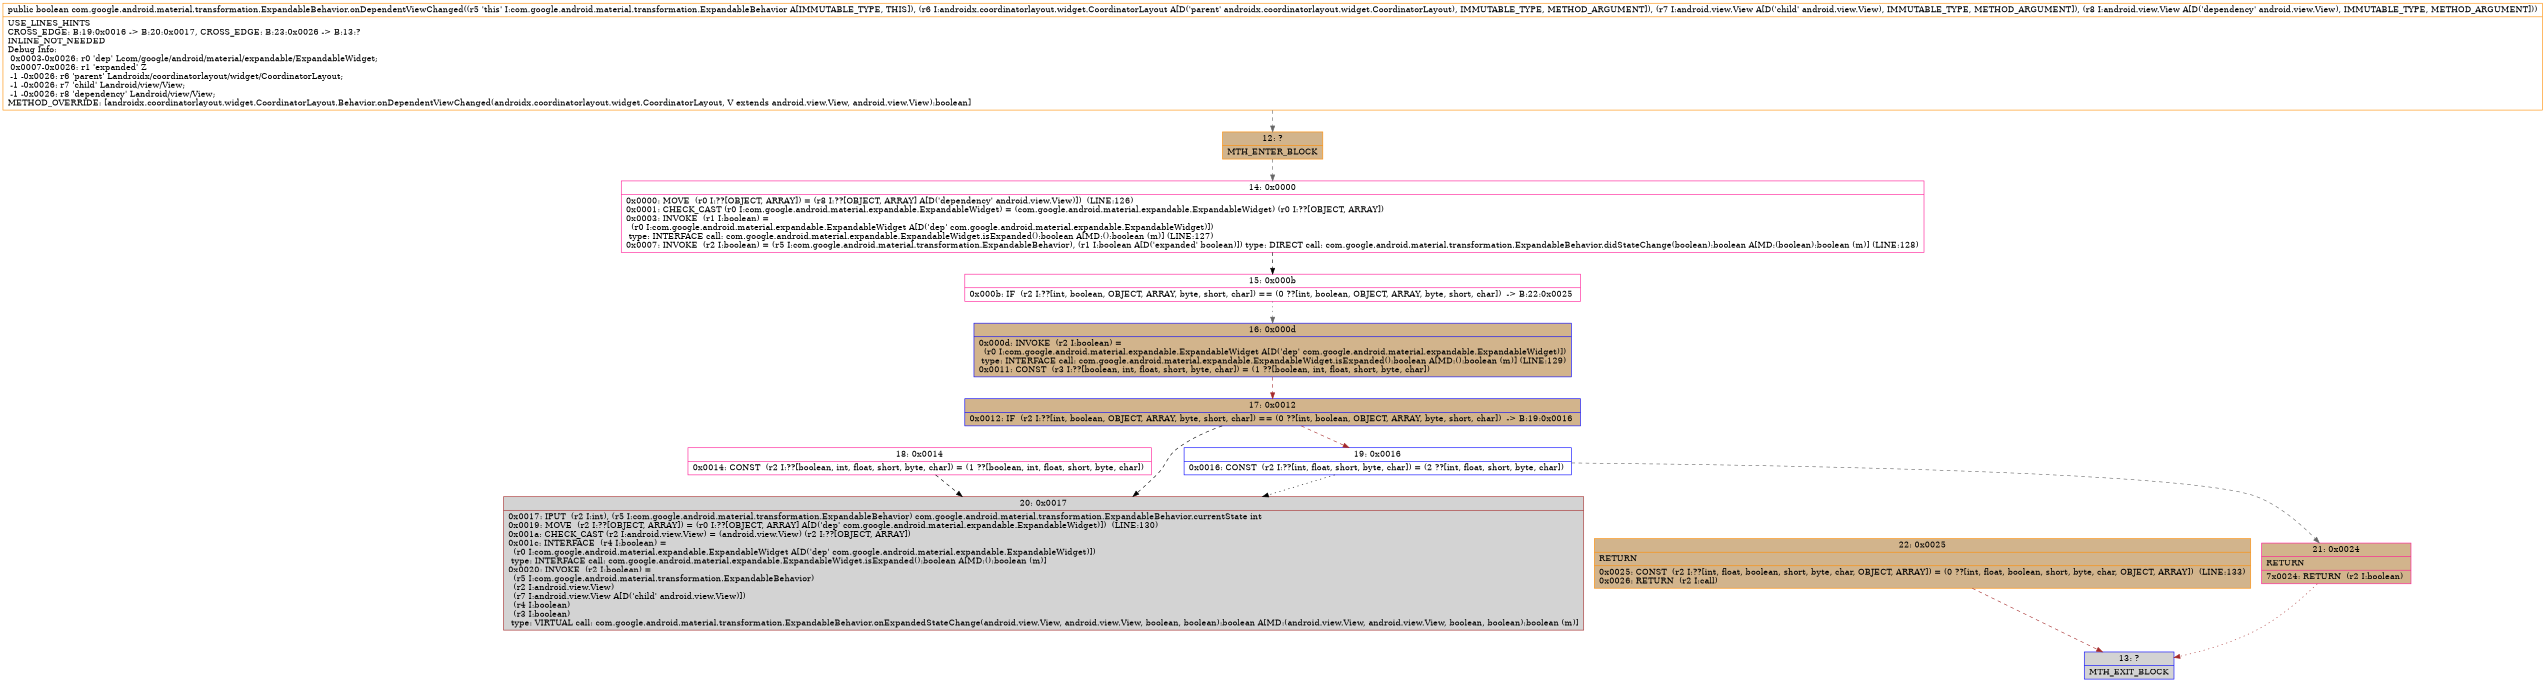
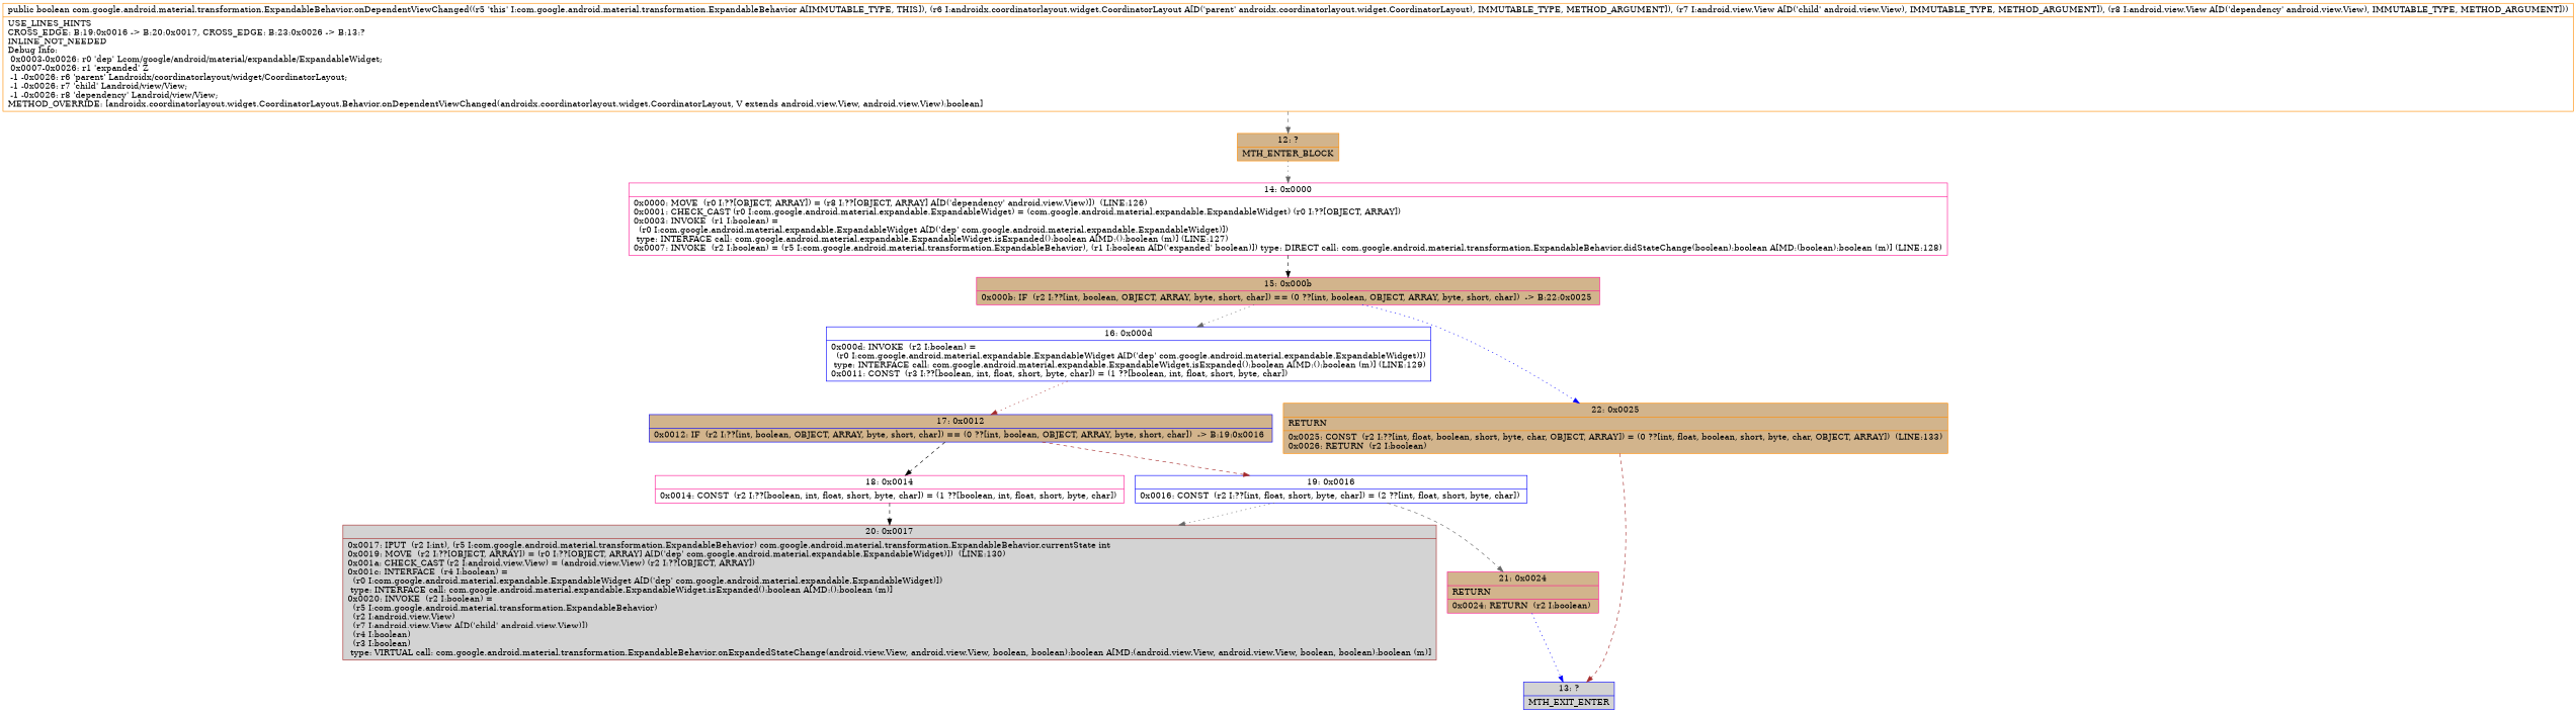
  digraph {
    node [color=deeppink fillcolor=tan shape=record style=filled]
    edge [color=gray40 style=dashed]
    n1 [color=darkorange label="{12\:\ ?|MTH_ENTER_BLOCK\l}"]
    n2 [fillcolor=white label="{14\:\ 0x0000|0x0000: MOVE  (r0 I:??[OBJECT, ARRAY]) = (r8 I:??[OBJECT, ARRAY] A[D('dependency' android.view.View)])  (LINE:126)\l0x0001: CHECK_CAST (r0 I:com.google.android.material.expandable.ExpandableWidget) = (com.google.android.material.expandable.ExpandableWidget) (r0 I:??[OBJECT, ARRAY]) \l0x0003: INVOKE  (r1 I:boolean) = \l  (r0 I:com.google.android.material.expandable.ExpandableWidget A[D('dep' com.google.android.material.expandable.ExpandableWidget)])\l type: INTERFACE call: com.google.android.material.expandable.ExpandableWidget.isExpanded():boolean A[MD:():boolean (m)] (LINE:127)\l0x0007: INVOKE  (r2 I:boolean) = (r5 I:com.google.android.material.transformation.ExpandableBehavior), (r1 I:boolean A[D('expanded' boolean)]) type: DIRECT call: com.google.android.material.transformation.ExpandableBehavior.didStateChange(boolean):boolean A[MD:(boolean):boolean (m)] (LINE:128)\l}"]
-   n3 [fillcolor=white label="{15\:\ 0x000b|0x000b: IF  (r2 I:??[int, boolean, OBJECT, ARRAY, byte, short, char]) == (0 ??[int, boolean, OBJECT, ARRAY, byte, short, char])  \-\> B:22:0x0025 \l}"]
-   n4 [color=blue label="{16\:\ 0x000d|0x000d: INVOKE  (r2 I:boolean) = \l  (r0 I:com.google.android.material.expandable.ExpandableWidget A[D('dep' com.google.android.material.expandable.ExpandableWidget)])\l type: INTERFACE call: com.google.android.material.expandable.ExpandableWidget.isExpanded():boolean A[MD:():boolean (m)] (LINE:129)\l0x0011: CONST  (r3 I:??[boolean, int, float, short, byte, char]) = (1 ??[boolean, int, float, short, byte, char]) \l}"]
-   n5 [color=darkorange label="{22\:\ 0x0025|RETURN\l|0x0025: CONST  (r2 I:??[int, float, boolean, short, byte, char, OBJECT, ARRAY]) = (0 ??[int, float, boolean, short, byte, char, OBJECT, ARRAY])  (LINE:133)\l0x0026: RETURN  (r2 I:call) \l}"]
+   n3 [label="{15\:\ 0x000b|0x000b: IF  (r2 I:??[int, boolean, OBJECT, ARRAY, byte, short, char]) == (0 ??[int, boolean, OBJECT, ARRAY, byte, short, char])  \-\> B:22:0x0025 \l}"]
+   n4 [color=blue fillcolor=white label="{16\:\ 0x000d|0x000d: INVOKE  (r2 I:boolean) = \l  (r0 I:com.google.android.material.expandable.ExpandableWidget A[D('dep' com.google.android.material.expandable.ExpandableWidget)])\l type: INTERFACE call: com.google.android.material.expandable.ExpandableWidget.isExpanded():boolean A[MD:():boolean (m)] (LINE:129)\l0x0011: CONST  (r3 I:??[boolean, int, float, short, byte, char]) = (1 ??[boolean, int, float, short, byte, char]) \l}"]
+   n5 [color=darkorange label="{22\:\ 0x0025|RETURN\l|0x0025: CONST  (r2 I:??[int, float, boolean, short, byte, char, OBJECT, ARRAY]) = (0 ??[int, float, boolean, short, byte, char, OBJECT, ARRAY])  (LINE:133)\l0x0026: RETURN  (r2 I:boolean) \l}"]
    n6 [color=blue label="{17\:\ 0x0012|0x0012: IF  (r2 I:??[int, boolean, OBJECT, ARRAY, byte, short, char]) == (0 ??[int, boolean, OBJECT, ARRAY, byte, short, char])  \-\> B:19:0x0016 \l}"]
-   n7 [color=blue fillcolor=lightgrey label="{13\:\ ?|MTH_EXIT_BLOCK\l}"]
+   n7 [color=blue fillcolor=lightgrey label="{13\:\ ?|MTH_EXIT_ENTER\l}"]
    n8 [fillcolor=white label="{18\:\ 0x0014|0x0014: CONST  (r2 I:??[boolean, int, float, short, byte, char]) = (1 ??[boolean, int, float, short, byte, char]) \l}"]
    n9 [color=blue fillcolor=white label="{19\:\ 0x0016|0x0016: CONST  (r2 I:??[int, float, short, byte, char]) = (2 ??[int, float, short, byte, char]) \l}"]
    n10 [color=brown fillcolor=lightgrey label="{20\:\ 0x0017|0x0017: IPUT  (r2 I:int), (r5 I:com.google.android.material.transformation.ExpandableBehavior) com.google.android.material.transformation.ExpandableBehavior.currentState int \l0x0019: MOVE  (r2 I:??[OBJECT, ARRAY]) = (r0 I:??[OBJECT, ARRAY] A[D('dep' com.google.android.material.expandable.ExpandableWidget)])  (LINE:130)\l0x001a: CHECK_CAST (r2 I:android.view.View) = (android.view.View) (r2 I:??[OBJECT, ARRAY]) \l0x001c: INTERFACE  (r4 I:boolean) = \l  (r0 I:com.google.android.material.expandable.ExpandableWidget A[D('dep' com.google.android.material.expandable.ExpandableWidget)])\l type: INTERFACE call: com.google.android.material.expandable.ExpandableWidget.isExpanded():boolean A[MD:():boolean (m)]\l0x0020: INVOKE  (r2 I:boolean) = \l  (r5 I:com.google.android.material.transformation.ExpandableBehavior)\l  (r2 I:android.view.View)\l  (r7 I:android.view.View A[D('child' android.view.View)])\l  (r4 I:boolean)\l  (r3 I:boolean)\l type: VIRTUAL call: com.google.android.material.transformation.ExpandableBehavior.onExpandedStateChange(android.view.View, android.view.View, boolean, boolean):boolean A[MD:(android.view.View, android.view.View, boolean, boolean):boolean (m)]\l}"]
-   n11 [label="{21\:\ 0x0024|RETURN\l|7x0024: RETURN  (r2 I:boolean) \l}"]
+   n11 [label="{21\:\ 0x0024|RETURN\l|0x0024: RETURN  (r2 I:boolean) \l}"]
    n12 [color=darkorange fillcolor=white label="{public boolean com.google.android.material.transformation.ExpandableBehavior.onDependentViewChanged((r5 'this' I:com.google.android.material.transformation.ExpandableBehavior A[IMMUTABLE_TYPE, THIS]), (r6 I:androidx.coordinatorlayout.widget.CoordinatorLayout A[D('parent' androidx.coordinatorlayout.widget.CoordinatorLayout), IMMUTABLE_TYPE, METHOD_ARGUMENT]), (r7 I:android.view.View A[D('child' android.view.View), IMMUTABLE_TYPE, METHOD_ARGUMENT]), (r8 I:android.view.View A[D('dependency' android.view.View), IMMUTABLE_TYPE, METHOD_ARGUMENT]))  | USE_LINES_HINTS\lCROSS_EDGE: B:19:0x0016 \-\> B:20:0x0017, CROSS_EDGE: B:23:0x0026 \-\> B:13:?\lINLINE_NOT_NEEDED\lDebug Info:\l  0x0003\-0x0026: r0 'dep' Lcom\/google\/android\/material\/expandable\/ExpandableWidget;\l  0x0007\-0x0026: r1 'expanded' Z\l  \-1 \-0x0026: r6 'parent' Landroidx\/coordinatorlayout\/widget\/CoordinatorLayout;\l  \-1 \-0x0026: r7 'child' Landroid\/view\/View;\l  \-1 \-0x0026: r8 'dependency' Landroid\/view\/View;\lMETHOD_OVERRIDE: [androidx.coordinatorlayout.widget.CoordinatorLayout.Behavior.onDependentViewChanged(androidx.coordinatorlayout.widget.CoordinatorLayout, V extends android.view.View, android.view.View):boolean]\l}"]
-   n1 -> n2
+   n1 -> n2 [style=dotted]
    n2 -> n3 [color=black]
    n3 -> n4 [style=dotted]
-   n4 -> n6 [color=brown]
+   n3 -> n5 [color=blue style=dotted]
+   n4 -> n6 [color=brown style=dotted]
    n5 -> n7 [color=brown]
-   n6 -> n10 [color=black]
+   n6 -> n8 [color=black]
    n6 -> n9 [color=brown]
    n8 -> n10 [color=black]
-   n9 -> n10 [color=black style=dotted]
+   n9 -> n10 [style=dotted]
    n9 -> n11
-   n11 -> n7 [color=brown style=dotted]
+   n11 -> n7 [color=blue style=dotted]
    n12 -> n1
  }
